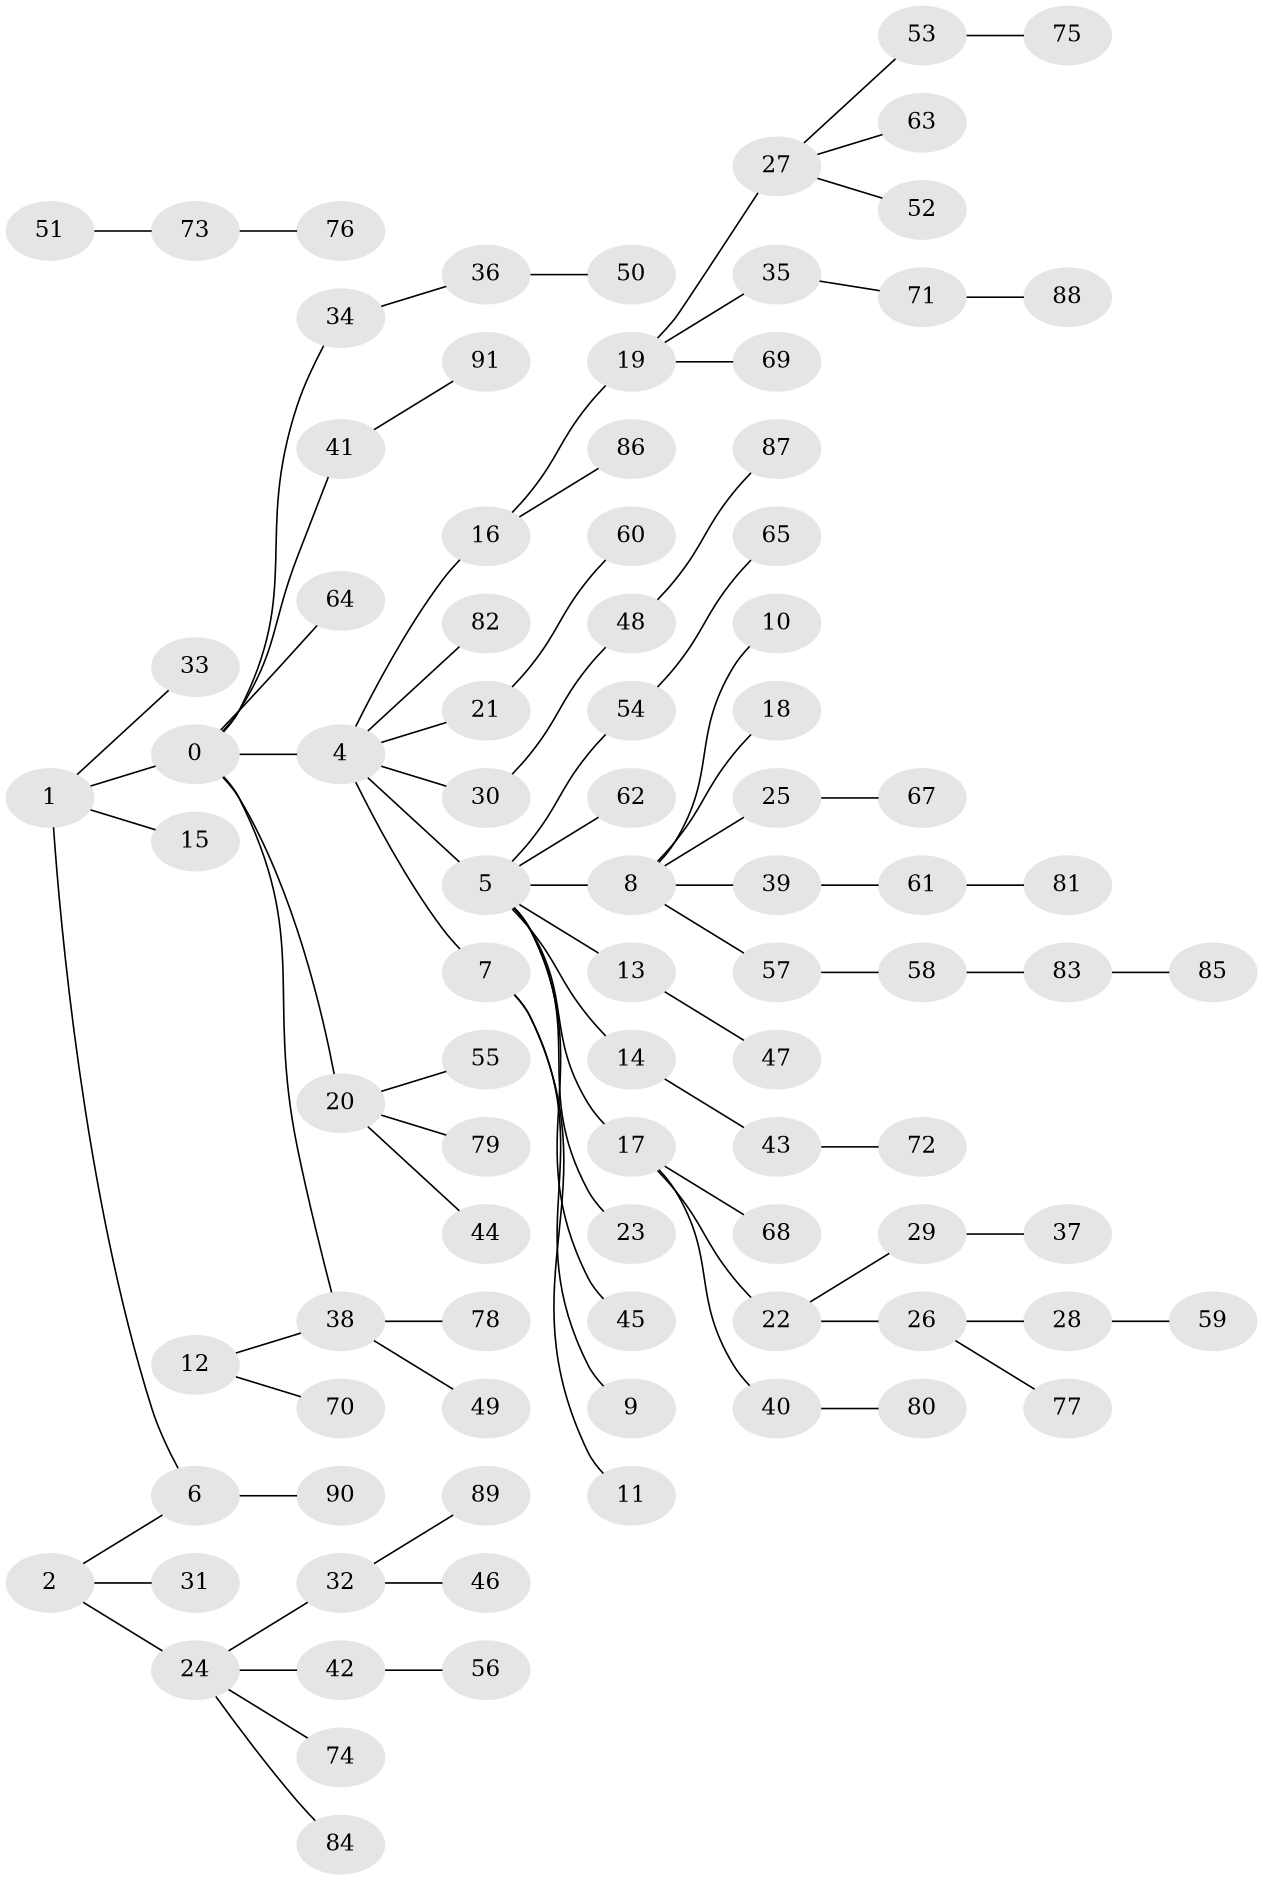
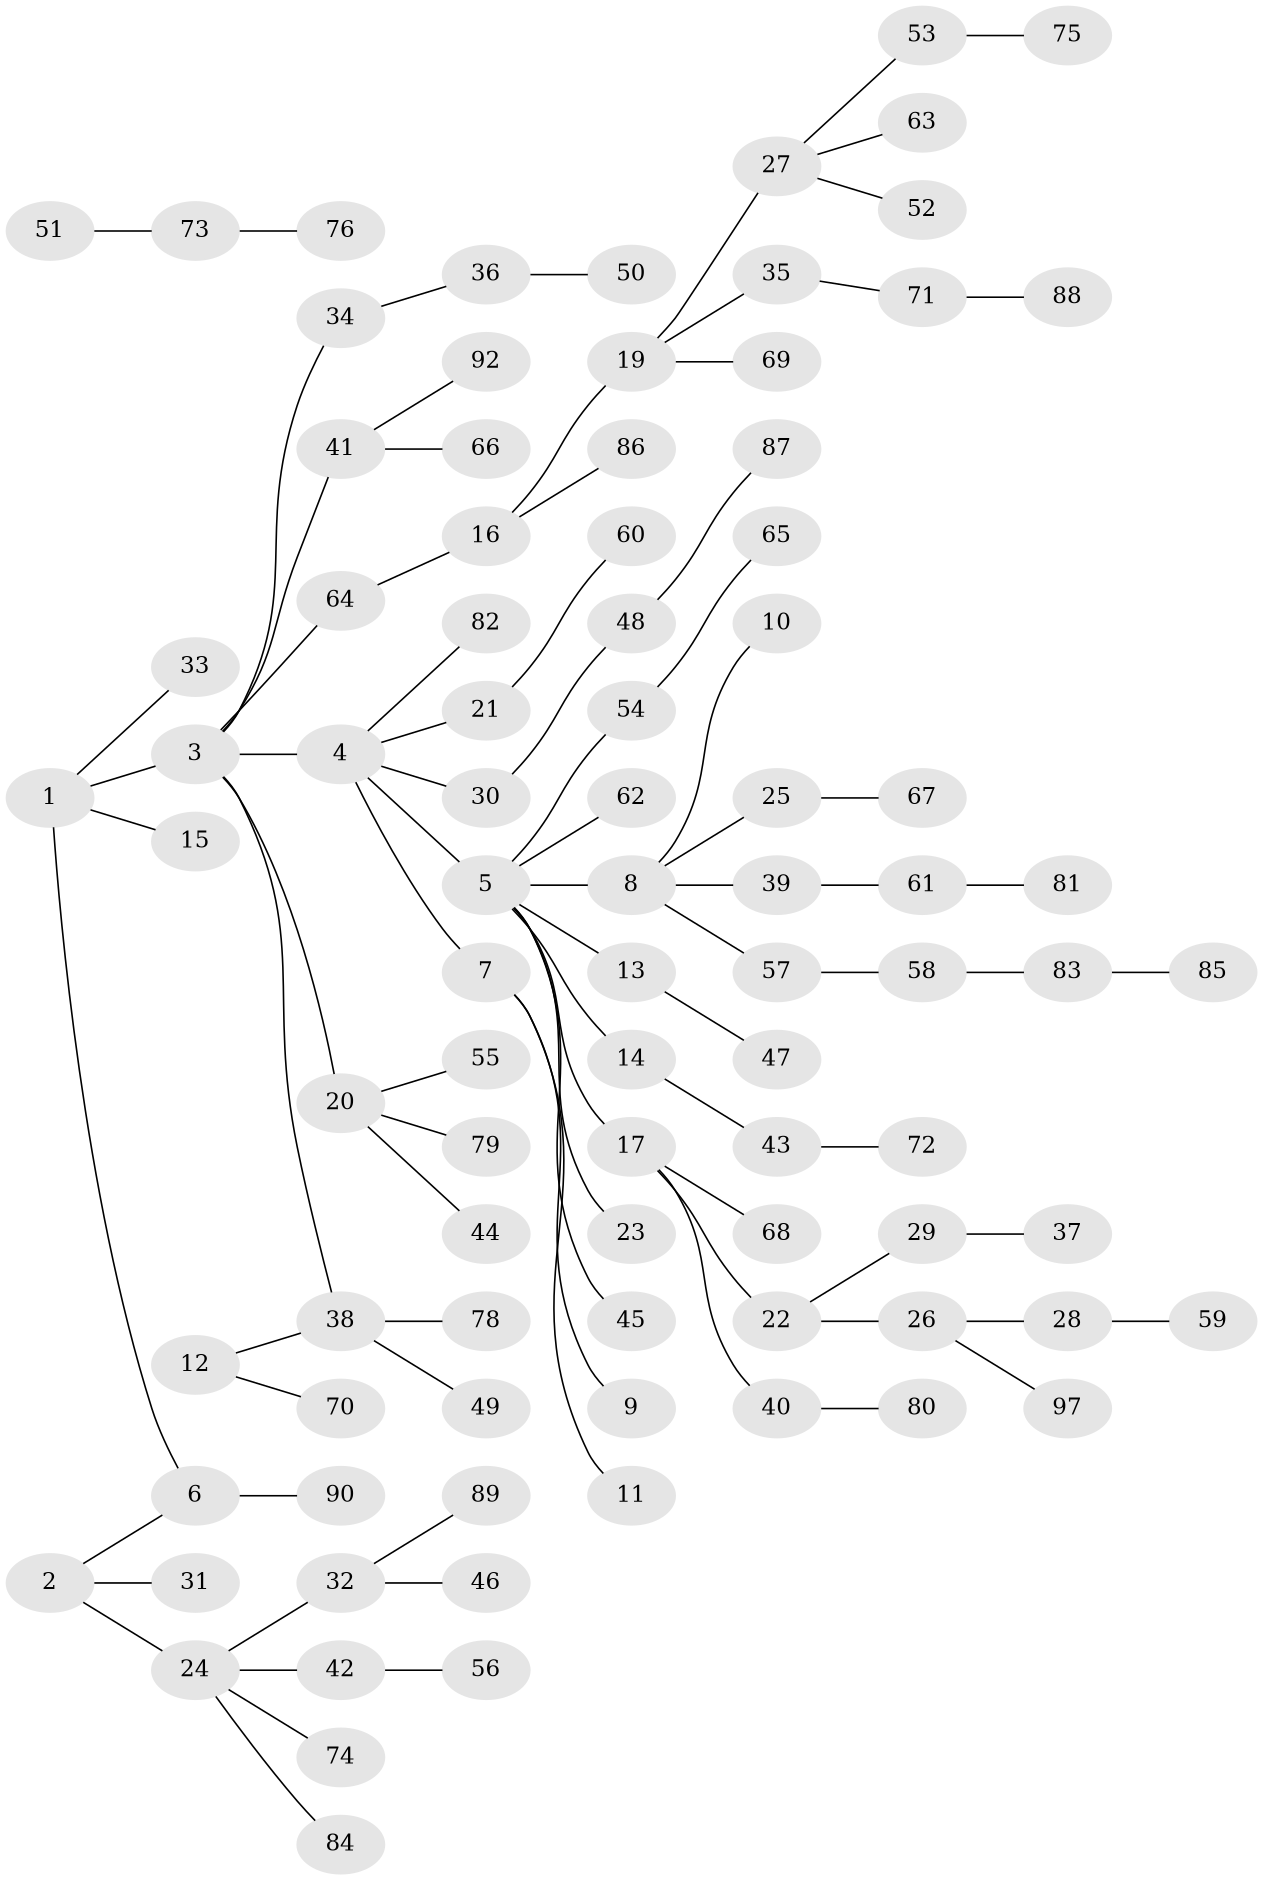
  graph {
    rankdir=LR
    node [color=gray90 style=filled]
    1
-   3 [label=0]
+   3
    15
    33
    6
    2
    24
    31
    4
    20
    34
    41
    64
    38
    90
    32
    42
    74
    84
    5
    7
    16
    21
    30
    82
    12
    70
    44
    55
    79
    36
-   91
+   66
+   91 [label=92]
    8
    13
    14
    17
    23
    45
    54
    62
    9
    11
    19
    86
    60
    48
    10
-   18
    25
    39
    57
    47
    43
    22
    40
    68
    65
    67
    61
    58
    49
    78
    72
    27
    35
    69
    26
    29
    80
    52
    53
    63
    71
    51
    73
    28
-   77
+   77 [label=97]
    37
    46
    89
    56
    59
    75
    87
    50
    88
    81
    76
    83
    85
    1 -- 3
    1 -- 15
    1 -- 33
    1 -- 6
    3 -- 4
    3 -- 20
    3 -- 34
    3 -- 41
    3 -- 64
    3 -- 38
    6 -- 90
    2 -- 6
    2 -- 24
    2 -- 31
    24 -- 32
    24 -- 42
    24 -- 74
    24 -- 84
    4 -- 5
    4 -- 7
-   4 -- 16
+   64 -- 16
    4 -- 21
    4 -- 30
    4 -- 82
    20 -- 44
    20 -- 55
    20 -- 79
    34 -- 36
+   41 -- 66
    41 -- 91
    38 -- 49
    38 -- 78
    32 -- 46
    32 -- 89
    42 -- 56
    5 -- 8
    5 -- 13
    5 -- 14
    5 -- 17
    5 -- 23
    5 -- 45
    5 -- 54
    5 -- 62
    7 -- 9
    7 -- 11
    16 -- 19
    16 -- 86
    21 -- 60
    30 -- 48
    12 -- 38
    12 -- 70
    36 -- 50
    8 -- 10
-   8 -- 18
    8 -- 25
    8 -- 39
    8 -- 57
    13 -- 47
    14 -- 43
    17 -- 22
    17 -- 40
    17 -- 68
    54 -- 65
    19 -- 27
    19 -- 35
    19 -- 69
    48 -- 87
    25 -- 67
    39 -- 61
    57 -- 58
    43 -- 72
    22 -- 26
    22 -- 29
    40 -- 80
    61 -- 81
    58 -- 83
    27 -- 52
    27 -- 53
    27 -- 63
    35 -- 71
    26 -- 28
    26 -- 77
    29 -- 37
    53 -- 75
    71 -- 88
    51 -- 73
    73 -- 76
    28 -- 59
    83 -- 85
  }
